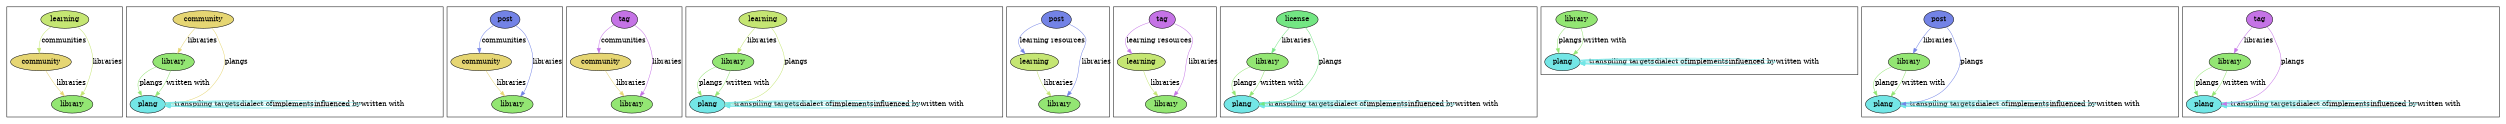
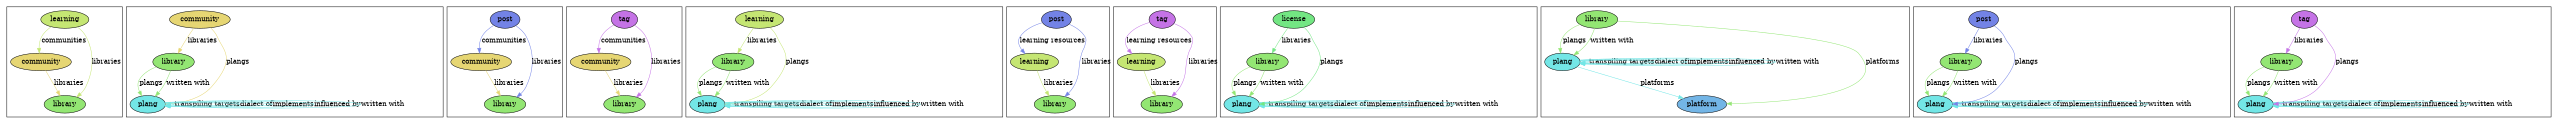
  digraph {
    node [fillcolor="0.286 0.5 0.9" fontcolor=black style=filled]
    edge [color="0.5 0.5 0.9"]
    n1 [fillcolor="0.143 0.5 0.9" label=community]
    n2 [label=library]
    n3 [fillcolor="0.214 0.5 0.9" label=learning]
    n4 [fillcolor="0.143 0.5 0.9" label=community]
    n5 [label=library]
    n6 [fillcolor="0.5 0.5 0.9" label=plang]
    n7 [fillcolor="0.143 0.5 0.9" label=community]
    n8 [label=library]
    n9 [fillcolor="0.643 0.5 0.9" label=post]
    n10 [fillcolor="0.143 0.5 0.9" label=community]
    n11 [label=library]
    n12 [fillcolor="0.786 0.5 0.9" label=tag]
    n13 [fillcolor="0.214 0.5 0.9" label=learning]
    n14 [label=library]
    n15 [fillcolor="0.5 0.5 0.9" label=plang]
    n16 [fillcolor="0.214 0.5 0.9" label=learning]
    n17 [label=library]
    n18 [fillcolor="0.643 0.5 0.9" label=post]
    n19 [fillcolor="0.214 0.5 0.9" label=learning]
    n20 [label=library]
    n21 [fillcolor="0.786 0.5 0.9" label=tag]
    n22 [label=library]
    n23 [fillcolor="0.5 0.5 0.9" label=plang]
    n24 [fillcolor="0.357 0.5 0.9" label=license]
    n25 [label=library]
    n26 [fillcolor="0.5 0.5 0.9" label=plang]
+   n27 [fillcolor="0.571 0.5 0.9" label=platform]
    n28 [label=library]
    n29 [fillcolor="0.5 0.5 0.9" label=plang]
    n30 [fillcolor="0.643 0.5 0.9" label=post]
    n31 [label=library]
    n32 [fillcolor="0.5 0.5 0.9" label=plang]
    n33 [fillcolor="0.786 0.5 0.9" label=tag]
    subgraph cluster_1 {
      n1
      n2
      n3
    }
    subgraph cluster_2 {
      n4
      n5
      n6
    }
    subgraph cluster_3 {
      n7
      n8
      n9
    }
    subgraph cluster_4 {
      n10
      n11
      n12
    }
    subgraph cluster_5 {
      n13
      n14
      n15
    }
    subgraph cluster_6 {
      n16
      n17
      n18
    }
    subgraph cluster_7 {
      n19
      n20
      n21
    }
    subgraph cluster_8 {
      n22
      n23
      n24
    }
    subgraph cluster_9 {
      n25
      n26
+     n27
    }
    subgraph cluster_10 {
      n28
      n29
      n30
    }
    subgraph cluster_11 {
      n31
      n32
      n33
    }
    n1 -> n2 [color="0.143 0.5 0.9" label=libraries]
    n3 -> n1 [color="0.214 0.5 0.9" label=communities]
    n3 -> n2 [color="0.214 0.5 0.9" label=libraries]
    n4 -> n5 [color="0.143 0.5 0.9" label=libraries]
    n4 -> n6 [color="0.143 0.5 0.9" label=plangs]
    n5 -> n6 [color="0.286 0.5 0.9" label=plangs]
    n5 -> n6 [color="0.286 0.5 0.9" label="written with"]
    n6 -> n6 [label="transpiling targets"]
    n6 -> n6 [label="dialect of"]
    n6 -> n6 [label=implements]
    n6 -> n6 [label="influenced by"]
    n6 -> n6 [label="written with"]
    n7 -> n8 [color="0.143 0.5 0.9" label=libraries]
    n9 -> n7 [color="0.643 0.5 0.9" label=communities]
    n9 -> n8 [color="0.643 0.5 0.9" label=libraries]
    n10 -> n11 [color="0.143 0.5 0.9" label=libraries]
    n12 -> n10 [color="0.786 0.5 0.9" label=communities]
    n12 -> n11 [color="0.786 0.5 0.9" label=libraries]
    n13 -> n14 [color="0.214 0.5 0.9" label=libraries]
    n13 -> n15 [color="0.214 0.5 0.9" label=plangs]
    n14 -> n15 [color="0.286 0.5 0.9" label=plangs]
    n14 -> n15 [color="0.286 0.5 0.9" label="written with"]
    n15 -> n15 [label="transpiling targets"]
    n15 -> n15 [label="dialect of"]
    n15 -> n15 [label=implements]
    n15 -> n15 [label="influenced by"]
    n15 -> n15 [label="written with"]
    n16 -> n17 [color="0.214 0.5 0.9" label=libraries]
    n18 -> n16 [color="0.643 0.5 0.9" label="learning resources"]
    n18 -> n17 [color="0.643 0.5 0.9" label=libraries]
    n19 -> n20 [color="0.214 0.5 0.9" label=libraries]
    n21 -> n19 [color="0.786 0.5 0.9" label="learning resources"]
    n21 -> n20 [color="0.786 0.5 0.9" label=libraries]
    n22 -> n23 [color="0.286 0.5 0.9" label=plangs]
    n22 -> n23 [color="0.286 0.5 0.9" label="written with"]
    n23 -> n23 [label="transpiling targets"]
    n23 -> n23 [label="dialect of"]
    n23 -> n23 [label=implements]
    n23 -> n23 [label="influenced by"]
    n23 -> n23 [label="written with"]
    n24 -> n22 [color="0.357 0.5 0.9" label=libraries]
    n24 -> n23 [color="0.357 0.5 0.9" label=plangs]
    n25 -> n26 [color="0.286 0.5 0.9" label=plangs]
    n25 -> n26 [color="0.286 0.5 0.9" label="written with"]
+   n25 -> n27 [color="0.286 0.5 0.9" label=platforms]
    n26 -> n26 [label="transpiling targets"]
    n26 -> n26 [label="dialect of"]
    n26 -> n26 [label=implements]
    n26 -> n26 [label="influenced by"]
    n26 -> n26 [label="written with"]
+   n26 -> n27 [label=platforms]
    n28 -> n29 [color="0.286 0.5 0.9" label=plangs]
    n28 -> n29 [color="0.286 0.5 0.9" label="written with"]
    n29 -> n29 [label="transpiling targets"]
    n29 -> n29 [label="dialect of"]
    n29 -> n29 [label=implements]
    n29 -> n29 [label="influenced by"]
    n29 -> n29 [label="written with"]
    n30 -> n28 [color="0.643 0.5 0.9" label=libraries]
    n30 -> n29 [color="0.643 0.5 0.9" label=plangs]
    n31 -> n32 [color="0.286 0.5 0.9" label=plangs]
    n31 -> n32 [color="0.286 0.5 0.9" label="written with"]
    n32 -> n32 [label="transpiling targets"]
    n32 -> n32 [label="dialect of"]
    n32 -> n32 [label=implements]
    n32 -> n32 [label="influenced by"]
    n32 -> n32 [label="written with"]
    n33 -> n31 [color="0.786 0.5 0.9" label=libraries]
    n33 -> n32 [color="0.786 0.5 0.9" label=plangs]
  }
